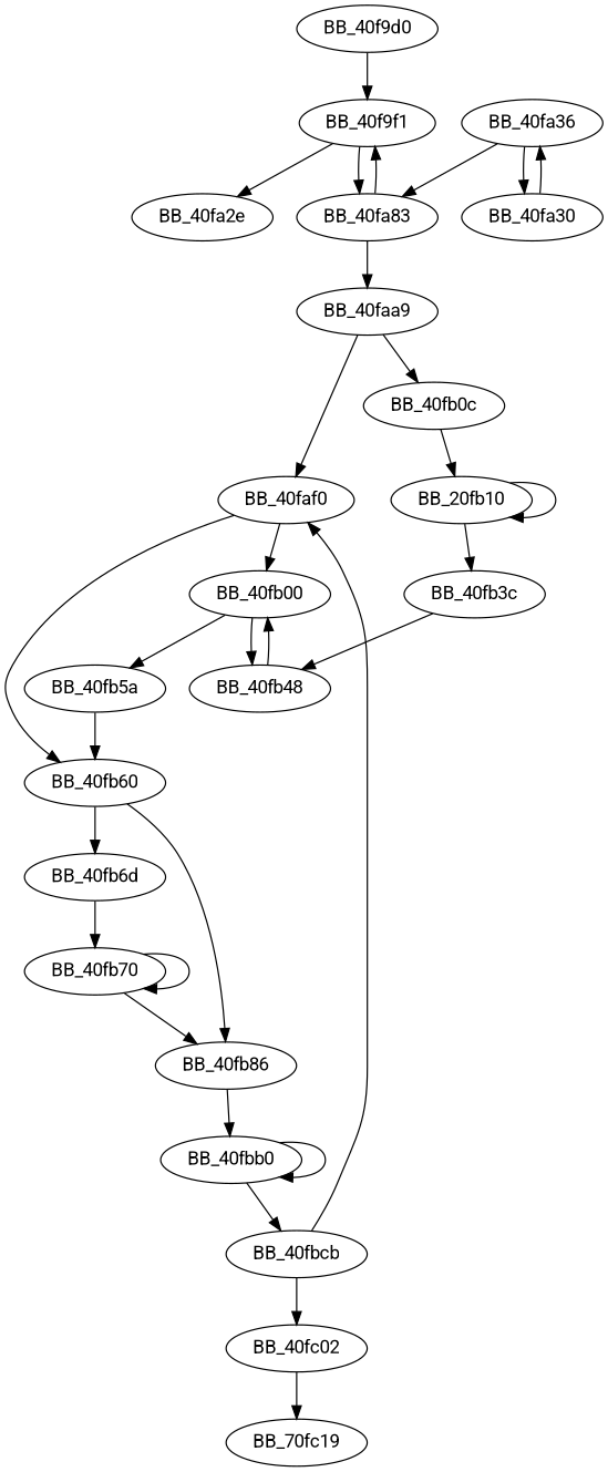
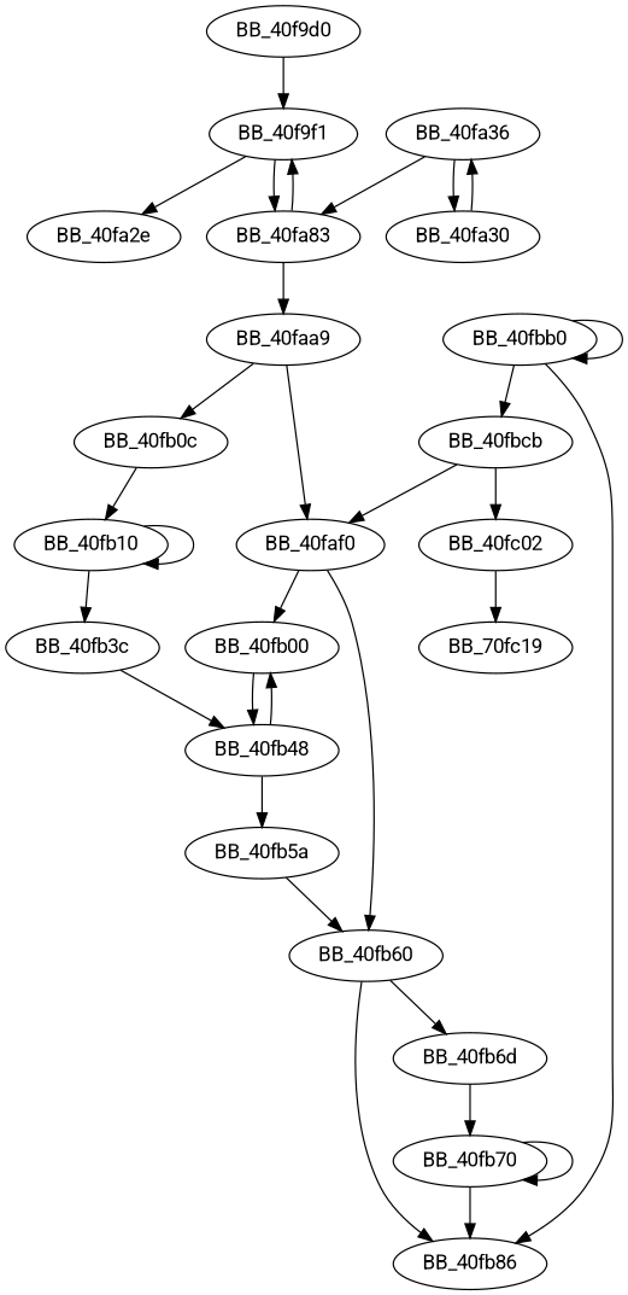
  digraph {
    fontname=Roboto
    node [fontname=Roboto]
    edge [fontname=Roboto]
    BB_40f9d0
    BB_40f9f1
    BB_40fa2e
    BB_40fa83
    BB_40faa9
    BB_40fa36
    BB_40fa30
    BB_40faf0
    BB_40fb0c
    BB_40fb00
    BB_40fb60
    BB_40fb48
    BB_40fb6d
    BB_40fb86
-   BB_40fb10 [label=BB_20fb10]
+   BB_40fb10
    BB_40fb5a
    BB_40fb70
    BB_40fbb0
    BB_40fb3c
    BB_40fbcb
    BB_40fc02
    n22 [label=BB_70fc19]
    BB_40f9d0 -> BB_40f9f1
    BB_40f9f1 -> BB_40fa2e
    BB_40f9f1 -> BB_40fa83
    BB_40fa83 -> BB_40f9f1
    BB_40fa83 -> BB_40faa9
    BB_40faa9 -> BB_40faf0
    BB_40faa9 -> BB_40fb0c
    BB_40fa36 -> BB_40fa83
    BB_40fa36 -> BB_40fa30
    BB_40fa30 -> BB_40fa36
    BB_40faf0 -> BB_40fb00
    BB_40faf0 -> BB_40fb60
    BB_40fb0c -> BB_40fb10
    BB_40fb00 -> BB_40fb48
    BB_40fb60 -> BB_40fb6d
    BB_40fb60 -> BB_40fb86
    BB_40fb48 -> BB_40fb00
-   BB_40fb00 -> BB_40fb5a
+   BB_40fb48 -> BB_40fb5a
    BB_40fb6d -> BB_40fb70
-   BB_40fb86 -> BB_40fbb0
+   BB_40fbb0 -> BB_40fb86
    BB_40fb10 -> BB_40fb10
    BB_40fb10 -> BB_40fb3c
    BB_40fb5a -> BB_40fb60
    BB_40fb70 -> BB_40fb86
    BB_40fb70 -> BB_40fb70
    BB_40fbb0 -> BB_40fbb0
    BB_40fbb0 -> BB_40fbcb
    BB_40fb3c -> BB_40fb48
    BB_40fbcb -> BB_40faf0
    BB_40fbcb -> BB_40fc02
    BB_40fc02 -> n22
  }
